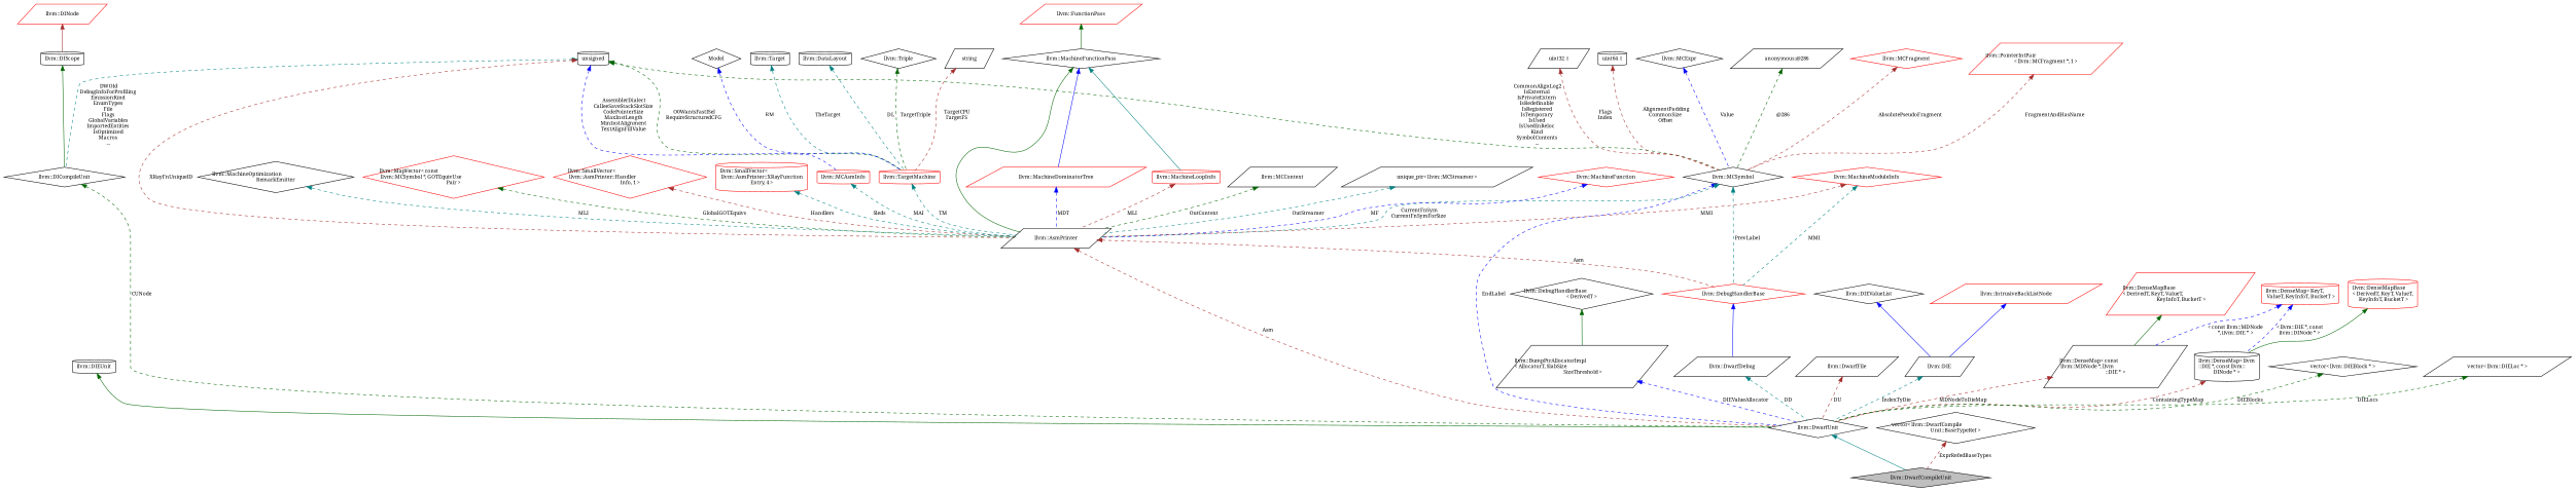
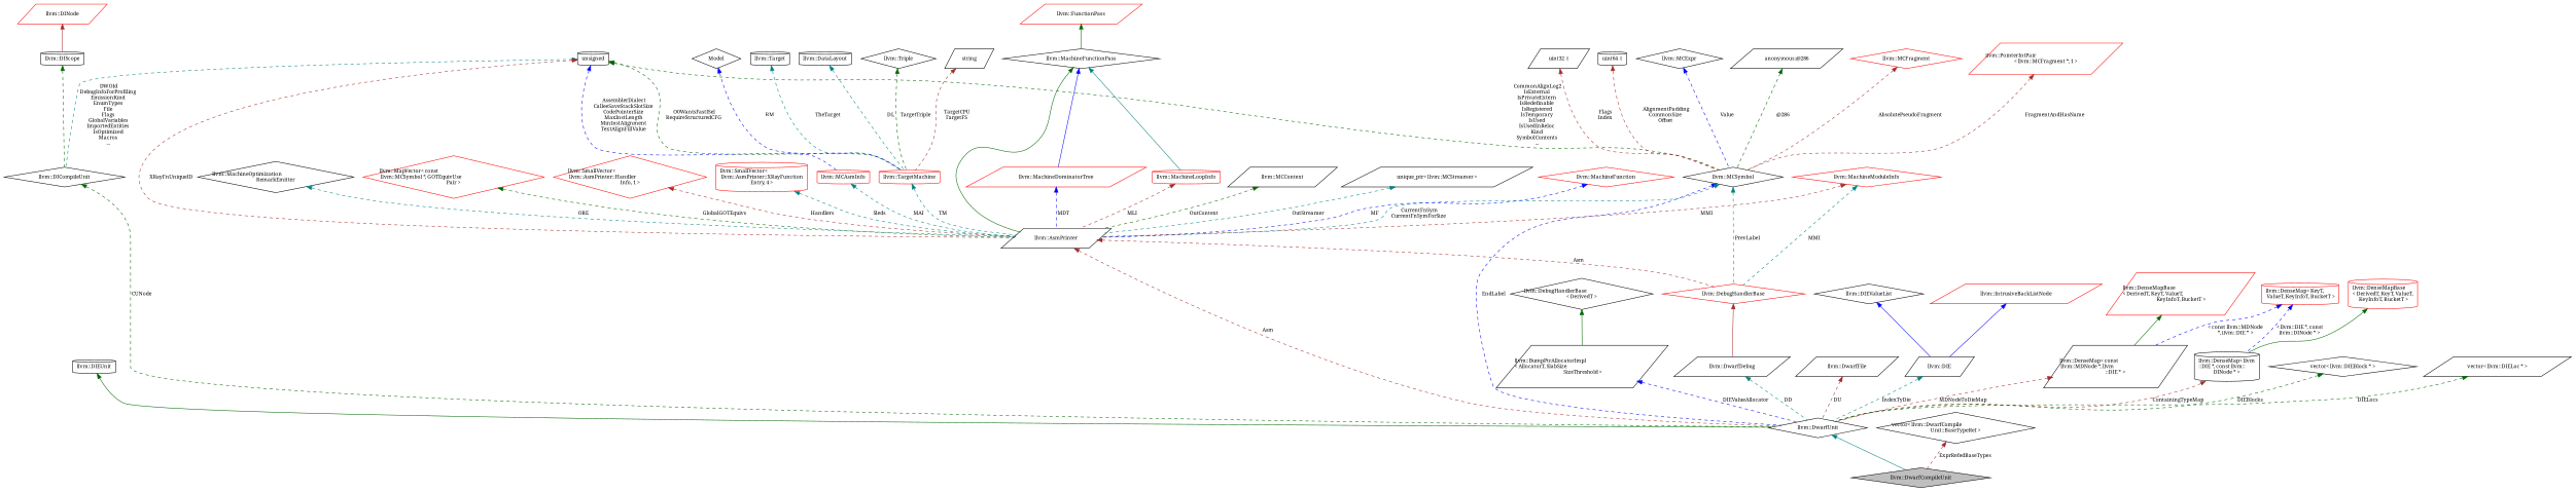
  digraph {
    fontname="Noto Serif"
    rankdir=TB
    node [color=black fontname="Noto Serif" fontsize=10 shape=diamond]
    edge [color=darkgreen dir=back fontname="Noto Serif" fontsize=10 labelfontname=Helvetica labelfontsize=10 style=dashed]
    n1 [fillcolor=grey75 fontcolor=black height=0.2 label="llvm::DwarfCompileUnit" style=filled width=0.4]
    n2 [height=0.2 label="llvm::DwarfUnit" width=0.4]
    n3 [height=0.2 label="llvm::DIEUnit" shape=cylinder width=0.4]
    n4 [height=0.2 label="llvm::DICompileUnit" width=0.4]
    n5 [height=0.2 label="llvm::DIScope" shape=cylinder width=0.4]
    n6 [color=red height=0.2 label="llvm::DINode" shape=parallelogram width=0.4]
    n7 [height=0.2 label=unsigned shape=cylinder width=0.4]
    n8 [height=0.2 label="llvm::AsmPrinter" shape=parallelogram width=0.4]
    n9 [color=red height=0.2 label="llvm::TargetMachine" shape=cylinder width=0.4]
    n10 [color=red height=0.2 label="llvm::MCAsmInfo" shape=cylinder width=0.4]
    n11 [height=0.2 label="llvm::MCSymbol" width=0.4]
    n12 [color=red height=0.2 label="llvm::DebugHandlerBase" width=0.4]
    n13 [height=0.2 label="llvm::BumpPtrAllocatorImpl\l\< AllocatorT, SlabSize,\l SizeThreshold \>" shape=parallelogram width=0.4]
    n14 [height=0.2 label="llvm::DebugHandlerBase\l\< DerivedT \>" width=0.4]
    n15 [height=0.2 label="llvm::DwarfDebug" shape=parallelogram width=0.4]
    n16 [height=0.2 label="llvm::MachineFunctionPass" width=0.4]
    n17 [color=red height=0.2 label="llvm::MachineDominatorTree" shape=parallelogram width=0.4]
    n18 [color=red height=0.2 label="llvm::MachineLoopInfo" shape=cylinder width=0.4]
    n19 [color=red height=0.2 label="llvm::FunctionPass" shape=parallelogram width=0.4]
    n20 [height=0.2 label="llvm::Target" shape=cylinder width=0.4]
    n21 [height=0.2 label="llvm::DataLayout" shape=cylinder width=0.4]
    n22 [height=0.2 label="llvm::Triple" width=0.4]
    n23 [height=0.2 label=string shape=parallelogram width=0.4]
    n24 [height=0.2 label=Model width=0.4]
    n25 [height=0.2 label="llvm::MCContext" shape=parallelogram width=0.4]
    n26 [height=0.2 label="unique_ptr\< llvm::MCStreamer \>" shape=parallelogram width=0.4]
    n27 [color=red height=0.2 label="llvm::MachineFunction" width=0.4]
    n28 [color=red height=0.2 label="llvm::MachineModuleInfo" width=0.4]
    n29 [height=0.2 label="llvm::MachineOptimization\lRemarkEmitter" width=0.4]
    n30 [color=red height=0.2 label="llvm::MCFragment" width=0.4]
    n31 [color=red height=0.2 label="llvm::PointerIntPair\l\< llvm::MCFragment *, 1 \>" shape=parallelogram width=0.4]
    n32 [height=0.2 label=uint32_t shape=parallelogram width=0.4]
    n33 [height=0.2 label=uint64_t shape=cylinder width=0.4]
    n34 [height=0.2 label="llvm::MCExpr" width=0.4]
    n35 [height=0.2 label="anonymous:@286" shape=parallelogram width=0.4]
    n36 [color=red height=0.2 label="llvm::MapVector\< const\l llvm::MCSymbol *, GOTEquivUse\lPair \>" width=0.4]
    n37 [color=red height=0.2 label="llvm::SmallVector\<\l llvm::AsmPrinter::Handler\lInfo, 1 \>" width=0.4]
    n38 [color=red height=0.2 label="llvm::SmallVector\<\l llvm::AsmPrinter::XRayFunction\lEntry, 4 \>" shape=cylinder width=0.4]
    n39 [height=0.2 label="llvm::DwarfFile" shape=parallelogram width=0.4]
    n40 [height=0.2 label="llvm::DIE" shape=parallelogram width=0.4]
    n41 [color=red height=0.2 label="llvm::IntrusiveBackListNode" shape=parallelogram width=0.4]
    n42 [height=0.2 label="llvm::DIEValueList" width=0.4]
    n43 [height=0.2 label="llvm::DenseMap\< const\l llvm::MDNode *, llvm\l::DIE * \>" shape=parallelogram width=0.4]
    n44 [color=red height=0.2 label="llvm::DenseMapBase\l\< DerivedT, KeyT, ValueT,\l KeyInfoT, BucketT \>" shape=parallelogram width=0.4]
    n45 [color=red height=0.2 label="llvm::DenseMap\< KeyT,\l ValueT, KeyInfoT, BucketT \>" shape=cylinder width=0.4]
    n46 [height=0.2 label="llvm::DenseMap\< llvm\l::DIE *, const llvm::\lDINode * \>" shape=cylinder width=0.4]
    n47 [height=0.2 label="vector\< llvm::DIEBlock * \>" width=0.4]
    n48 [height=0.2 label="vector\< llvm::DIELoc * \>" shape=parallelogram width=0.4]
    n49 [color=red height=0.2 label="llvm::DenseMapBase\l\< DerivedT, KeyT, ValueT,\l KeyInfoT, BucketT \>" shape=cylinder width=0.4]
    n50 [height=0.2 label="vector\< llvm::DwarfCompile\lUnit::BaseTypeRef \>" width=0.4]
    n2 -> n1 [color=teal style=solid]
    n3 -> n2 [style=solid]
    n4 -> n2 [label=" CUNode"]
-   n5 -> n4 [style=solid]
+   n5 -> n4
    n6 -> n5 [color=brown style=solid]
    n7 -> n4 [color=teal label=" DWOId\nDebugInfoForProfiling\nEmissionKind\nEnumTypes\nFile\nFlags\nGlobalVariables\nImportedEntities\nIsOptimized\nMacros\n..."]
    n7 -> n8 [color=brown label=" XRayFnUniqueID"]
    n7 -> n9 [label=" O0WantsFastISel\nRequireStructuredCFG"]
    n7 -> n10 [color=blue label=" AssemblerDialect\nCalleeSaveStackSlotSize\nCodePointerSize\nMaxInstLength\nMinInstAlignment\nTextAlignFillValue"]
    n7 -> n11 [label=" CommonAlignLog2\nIsExternal\nIsPrivateExtern\nIsRedefinable\nIsRegistered\nIsTemporary\nIsUsed\nIsUsedInReloc\nKind\nSymbolContents\n..."]
    n8 -> n2 [color=brown label=" Asm"]
    n8 -> n12 [color=brown label=" Asm"]
    n9 -> n8 [color=teal label=" TM"]
    n10 -> n8 [color=teal label=" MAI"]
    n11 -> n2 [color=blue label=" EndLabel"]
    n11 -> n8 [color=teal label=" CurrentFnSym\nCurrentFnSymForSize"]
    n11 -> n12 [color=teal label=" PrevLabel"]
-   n12 -> n15 [color=blue style=solid]
+   n12 -> n15 [color=brown style=solid]
    n13 -> n2 [color=blue label=" DIEValueAllocator"]
    n14 -> n13 [style=solid]
    n15 -> n2 [color=teal label=" DD"]
    n16 -> n8 [style=solid]
    n16 -> n17 [color=blue style=solid]
    n16 -> n18 [color=teal style=solid]
    n17 -> n8 [color=blue label=" MDT"]
    n18 -> n8 [color=brown label=" MLI"]
    n19 -> n16 [style=solid]
    n20 -> n9 [color=teal label=" TheTarget"]
    n21 -> n9 [color=teal label=" DL"]
    n22 -> n9 [label=" TargetTriple"]
    n23 -> n9 [color=brown label=" TargetCPU\nTargetFS"]
    n24 -> n9 [color=blue label=" RM"]
    n25 -> n8 [label=" OutContext"]
    n26 -> n8 [color=teal label=" OutStreamer"]
    n27 -> n8 [color=blue label=" MF"]
    n28 -> n8 [color=brown label=" MMI"]
    n28 -> n12 [color=teal label=" MMI"]
-   n29 -> n8 [color=teal label=" MLI"]
+   n29 -> n8 [color=teal label=" ORE"]
    n30 -> n11 [color=brown label=" AbsolutePseudoFragment"]
    n31 -> n11 [color=brown label=" FragmentAndHasName"]
    n32 -> n11 [color=brown label=" Flags\nIndex"]
    n33 -> n11 [color=brown label=" AlignmentPadding\nCommonSize\nOffset"]
    n34 -> n11 [color=blue label=" Value"]
    n35 -> n11 [label=" @286"]
    n36 -> n8 [label=" GlobalGOTEquivs"]
    n37 -> n8 [color=brown label=" Handlers"]
    n38 -> n8 [color=teal label=" Sleds"]
    n39 -> n2 [color=brown label=" DU"]
    n40 -> n2 [color=teal label=" IndexTyDie"]
    n41 -> n40 [color=blue style=solid]
    n42 -> n40 [color=blue style=solid]
    n43 -> n2 [color=brown label=" MDNodeToDieMap"]
    n44 -> n43 [style=solid]
    n45 -> n43 [color=blue label=" \< const llvm::MDNode\l *, llvm::DIE * \>"]
    n45 -> n46 [color=blue label=" \< llvm::DIE *, const\l llvm::DINode * \>"]
    n46 -> n2 [color=brown label=" ContainingTypeMap"]
    n47 -> n2 [label=" DIEBlocks"]
    n48 -> n2 [label=" DIELocs"]
    n49 -> n46 [style=solid]
    n50 -> n1 [color=brown label=" ExprRefedBaseTypes"]
  }
